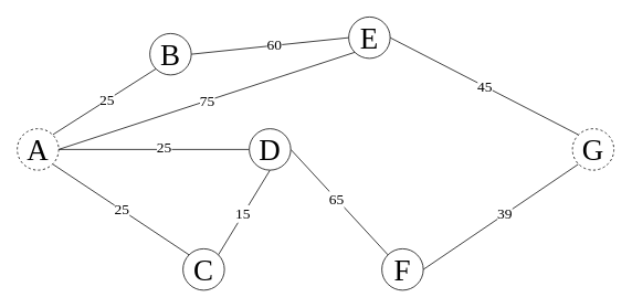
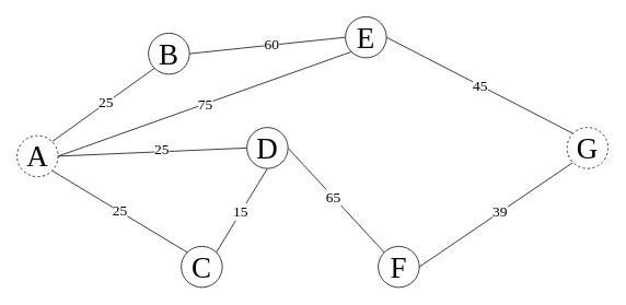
  <mxCell id="0" />
  <mxCell id="1" parent="0" />
  <mxCell id="2" style="edgeStyle=none;rounded=0;orthogonalLoop=1;jettySize=auto;html=1;exitX=1;exitY=0;exitDx=0;exitDy=0;entryX=0;entryY=1;entryDx=0;entryDy=0;endArrow=none;endFill=0;fontFamily=Fira Code;fontSize=36;" parent="1" source="10" target="13" edge="1"><mxGeometry relative="1" as="geometry" /></mxCell>
  <mxCell id="3" value="25" style="edgeLabel;html=1;align=center;verticalAlign=middle;resizable=0;points=[];fontSize=18;fontFamily=Fira Code;" parent="2" vertex="1" connectable="0"><mxGeometry x="0.041" y="1" relative="1" as="geometry"><mxPoint as="offset" /></mxGeometry></mxCell>
  <mxCell id="4" style="edgeStyle=none;rounded=0;orthogonalLoop=1;jettySize=auto;html=1;exitX=1;exitY=0.5;exitDx=0;exitDy=0;entryX=0;entryY=1;entryDx=0;entryDy=0;endArrow=none;endFill=0;fontFamily=Fira Code;fontSize=36;" parent="1" source="10" target="16" edge="1"><mxGeometry relative="1" as="geometry" /></mxCell>
  <mxCell id="5" value="75" style="edgeLabel;html=1;align=center;verticalAlign=middle;resizable=0;points=[];fontSize=18;fontFamily=Fira Code;" parent="4" vertex="1" connectable="0"><mxGeometry x="0.002" relative="1" as="geometry"><mxPoint as="offset" /></mxGeometry></mxCell>
  <mxCell id="6" style="edgeStyle=none;rounded=0;orthogonalLoop=1;jettySize=auto;html=1;exitX=1;exitY=1;exitDx=0;exitDy=0;entryX=0;entryY=0;entryDx=0;entryDy=0;endArrow=none;endFill=0;fontFamily=Fira Code;fontSize=36;" parent="1" source="10" target="19" edge="1"><mxGeometry relative="1" as="geometry" /></mxCell>
  <mxCell id="7" value="25" style="edgeLabel;html=1;align=center;verticalAlign=middle;resizable=0;points=[];fontSize=18;fontFamily=Fira Code;" parent="6" vertex="1" connectable="0"><mxGeometry x="-0.003" relative="1" as="geometry"><mxPoint y="-1" as="offset" /></mxGeometry></mxCell>
  <mxCell id="8" style="edgeStyle=none;rounded=0;orthogonalLoop=1;jettySize=auto;html=1;exitX=1;exitY=0.5;exitDx=0;exitDy=0;entryX=0;entryY=0.5;entryDx=0;entryDy=0;endArrow=none;endFill=0;fontFamily=Fira Code;fontSize=36;" parent="1" source="10" target="22" edge="1"><mxGeometry relative="1" as="geometry" /></mxCell>
  <mxCell id="9" value="25" style="edgeLabel;html=1;align=center;verticalAlign=middle;resizable=0;points=[];fontSize=18;fontFamily=Fira Code;" parent="8" vertex="1" connectable="0"><mxGeometry x="0.096" y="3" relative="1" as="geometry"><mxPoint as="offset" /></mxGeometry></mxCell>
- <mxCell id="10" value="&lt;p style=&quot;line-height: 0%&quot;&gt;A&lt;/p&gt;" style="ellipse;whiteSpace=wrap;html=1;aspect=fixed;dashed=1;fontFamily=Fira Code;fontSize=36;" parent="1" vertex="1"><mxGeometry x="20" y="155" width="50" height="50" as="geometry" /></mxCell>
+ <mxCell id="10" value="&lt;p style=&quot;line-height: 0%&quot;&gt;A&lt;/p&gt;" style="ellipse;whiteSpace=wrap;html=1;aspect=fixed;dashed=1;fontFamily=Fira Code;fontSize=36;" parent="1" vertex="1"><mxGeometry x="20" y="165" width="50" height="50" as="geometry" /></mxCell>
  <mxCell id="11" style="edgeStyle=none;rounded=0;orthogonalLoop=1;jettySize=auto;html=1;exitX=1;exitY=0.5;exitDx=0;exitDy=0;entryX=0;entryY=0.5;entryDx=0;entryDy=0;endArrow=none;endFill=0;fontFamily=Fira Code;fontSize=36;" parent="1" source="13" target="16" edge="1"><mxGeometry relative="1" as="geometry" /></mxCell>
  <mxCell id="12" value="60" style="edgeLabel;html=1;align=center;verticalAlign=middle;resizable=0;points=[];fontSize=18;fontFamily=Fira Code;" parent="11" vertex="1" connectable="0"><mxGeometry x="0.043" y="1" relative="1" as="geometry"><mxPoint as="offset" /></mxGeometry></mxCell>
  <mxCell id="13" value="&lt;p style=&quot;line-height: 0%&quot;&gt;B&lt;/p&gt;" style="ellipse;whiteSpace=wrap;html=1;aspect=fixed;fontFamily=Fira Code;fontSize=36;" parent="1" vertex="1"><mxGeometry x="180" y="40" width="50" height="50" as="geometry" /></mxCell>
  <mxCell id="14" style="edgeStyle=none;rounded=0;orthogonalLoop=1;jettySize=auto;html=1;exitX=1;exitY=0.5;exitDx=0;exitDy=0;entryX=0;entryY=0;entryDx=0;entryDy=0;endArrow=none;endFill=0;fontFamily=Fira Code;fontSize=36;" parent="1" source="16" target="26" edge="1"><mxGeometry relative="1" as="geometry" /></mxCell>
  <mxCell id="15" value="45" style="edgeLabel;html=1;align=center;verticalAlign=middle;resizable=0;points=[];fontSize=18;fontFamily=Fira Code;" parent="14" vertex="1" connectable="0"><mxGeometry x="0.0" y="-1" relative="1" as="geometry"><mxPoint as="offset" /></mxGeometry></mxCell>
  <mxCell id="16" value="&lt;p style=&quot;line-height: 0%&quot;&gt;E&lt;/p&gt;" style="ellipse;whiteSpace=wrap;html=1;aspect=fixed;fontFamily=Fira Code;fontSize=36;" parent="1" vertex="1"><mxGeometry x="420" y="20" width="50" height="50" as="geometry" /></mxCell>
  <mxCell id="17" style="edgeStyle=none;rounded=0;orthogonalLoop=1;jettySize=auto;html=1;exitX=1;exitY=0;exitDx=0;exitDy=0;entryX=0.5;entryY=1;entryDx=0;entryDy=0;endArrow=none;endFill=0;fontFamily=Fira Code;fontSize=36;" parent="1" source="19" target="22" edge="1"><mxGeometry relative="1" as="geometry" /></mxCell>
  <mxCell id="18" value="15" style="edgeLabel;html=1;align=center;verticalAlign=middle;resizable=0;points=[];fontSize=18;fontFamily=Fira Code;" parent="17" vertex="1" connectable="0"><mxGeometry x="-0.028" y="1" relative="1" as="geometry"><mxPoint as="offset" /></mxGeometry></mxCell>
  <mxCell id="19" value="&lt;p style=&quot;line-height: 0%&quot;&gt;C&lt;/p&gt;" style="ellipse;whiteSpace=wrap;html=1;aspect=fixed;fontFamily=Fira Code;fontSize=36;" parent="1" vertex="1"><mxGeometry x="220" y="300" width="50" height="50" as="geometry" /></mxCell>
  <mxCell id="20" style="edgeStyle=none;rounded=0;orthogonalLoop=1;jettySize=auto;html=1;exitX=1;exitY=0.5;exitDx=0;exitDy=0;entryX=0;entryY=0;entryDx=0;entryDy=0;endArrow=none;endFill=0;fontFamily=Fira Code;fontSize=36;" parent="1" source="22" target="25" edge="1"><mxGeometry relative="1" as="geometry" /></mxCell>
  <mxCell id="21" value="65" style="edgeLabel;html=1;align=center;verticalAlign=middle;resizable=0;points=[];fontSize=18;fontFamily=Fira Code;" parent="20" vertex="1" connectable="0"><mxGeometry x="-0.059" y="-2" relative="1" as="geometry"><mxPoint x="1" as="offset" /></mxGeometry></mxCell>
  <mxCell id="22" value="&lt;p style=&quot;line-height: 0%&quot;&gt;D&lt;/p&gt;" style="ellipse;whiteSpace=wrap;html=1;aspect=fixed;fontFamily=Fira Code;fontSize=36;" parent="1" vertex="1"><mxGeometry x="300" y="155" width="50" height="50" as="geometry" /></mxCell>
  <mxCell id="23" style="edgeStyle=none;rounded=0;orthogonalLoop=1;jettySize=auto;html=1;exitX=1;exitY=0.5;exitDx=0;exitDy=0;entryX=0;entryY=1;entryDx=0;entryDy=0;endArrow=none;endFill=0;fontFamily=Fira Code;fontSize=36;" parent="1" source="25" target="26" edge="1"><mxGeometry relative="1" as="geometry" /></mxCell>
  <mxCell id="24" value="39" style="edgeLabel;html=1;align=center;verticalAlign=middle;resizable=0;points=[];fontSize=18;fontFamily=Fira Code;" parent="23" vertex="1" connectable="0"><mxGeometry x="0.041" y="1" relative="1" as="geometry"><mxPoint as="offset" /></mxGeometry></mxCell>
  <mxCell id="25" value="&lt;p style=&quot;line-height: 0%&quot;&gt;F&lt;/p&gt;" style="ellipse;whiteSpace=wrap;html=1;aspect=fixed;fontFamily=Fira Code;fontSize=36;" parent="1" vertex="1"><mxGeometry x="460" y="300" width="50" height="50" as="geometry" /></mxCell>
  <mxCell id="26" value="&lt;p style=&quot;line-height: 0%&quot;&gt;G&lt;/p&gt;" style="ellipse;whiteSpace=wrap;html=1;aspect=fixed;fontFamily=Fira Code;fontSize=36;dashed=1;" parent="1" vertex="1"><mxGeometry x="690" y="155" width="50" height="50" as="geometry" /></mxCell>
